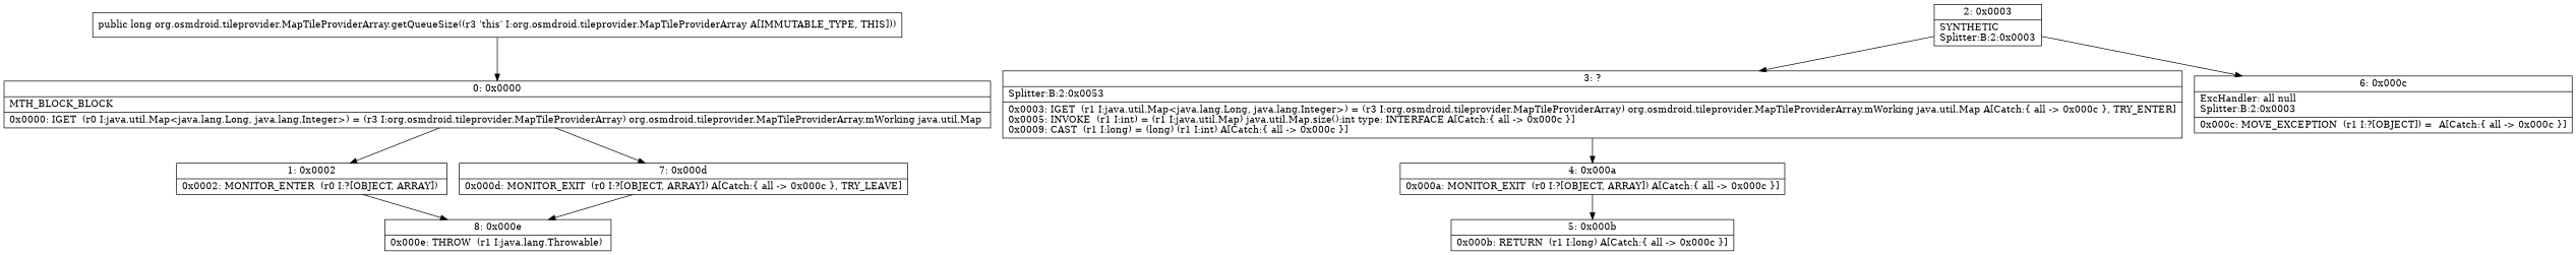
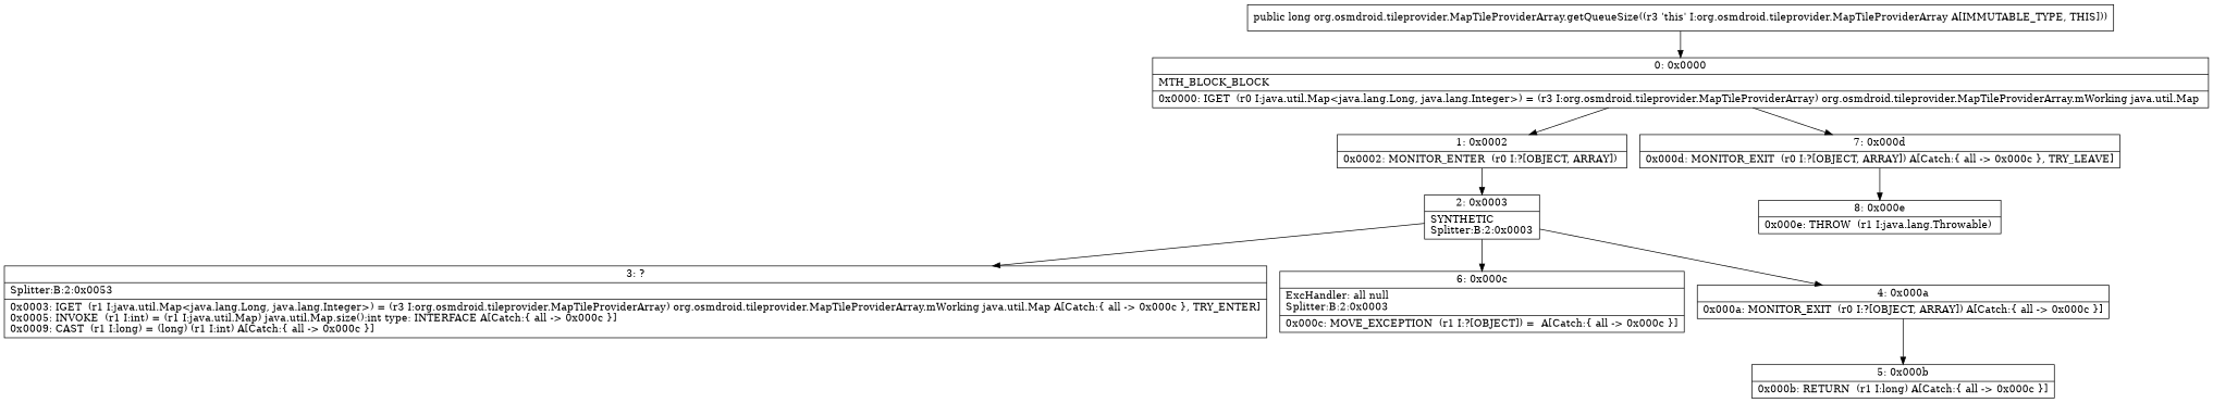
  digraph {
    node [shape=record]
    n1 [label="{0\:\ 0x0000|MTH_BLOCK_BLOCK\l|0x0000: IGET  (r0 I:java.util.Map\<java.lang.Long, java.lang.Integer\>) = (r3 I:org.osmdroid.tileprovider.MapTileProviderArray) org.osmdroid.tileprovider.MapTileProviderArray.mWorking java.util.Map \l}"]
    n2 [label="{1\:\ 0x0002|0x0002: MONITOR_ENTER  (r0 I:?[OBJECT, ARRAY]) \l}"]
    n3 [label="{7\:\ 0x000d|0x000d: MONITOR_EXIT  (r0 I:?[OBJECT, ARRAY]) A[Catch:\{ all \-\> 0x000c \}, TRY_LEAVE]\l}"]
    n4 [label="{2\:\ 0x0003|SYNTHETIC\lSplitter:B:2:0x0003\l}"]
    n5 [label="{3\:\ ?|Splitter:B:2:0x0053\l|0x0003: IGET  (r1 I:java.util.Map\<java.lang.Long, java.lang.Integer\>) = (r3 I:org.osmdroid.tileprovider.MapTileProviderArray) org.osmdroid.tileprovider.MapTileProviderArray.mWorking java.util.Map A[Catch:\{ all \-\> 0x000c \}, TRY_ENTER]\l0x0005: INVOKE  (r1 I:int) = (r1 I:java.util.Map) java.util.Map.size():int type: INTERFACE A[Catch:\{ all \-\> 0x000c \}]\l0x0009: CAST  (r1 I:long) = (long) (r1 I:int) A[Catch:\{ all \-\> 0x000c \}]\l}"]
    n6 [label="{6\:\ 0x000c|ExcHandler: all null\lSplitter:B:2:0x0003\l|0x000c: MOVE_EXCEPTION  (r1 I:?[OBJECT]) =  A[Catch:\{ all \-\> 0x000c \}]\l}"]
    n7 [label="{4\:\ 0x000a|0x000a: MONITOR_EXIT  (r0 I:?[OBJECT, ARRAY]) A[Catch:\{ all \-\> 0x000c \}]\l}"]
    n8 [label="{5\:\ 0x000b|0x000b: RETURN  (r1 I:long) A[Catch:\{ all \-\> 0x000c \}]\l}"]
    n9 [label="{8\:\ 0x000e|0x000e: THROW  (r1 I:java.lang.Throwable) \l}"]
    n10 [label="{public long org.osmdroid.tileprovider.MapTileProviderArray.getQueueSize((r3 'this' I:org.osmdroid.tileprovider.MapTileProviderArray A[IMMUTABLE_TYPE, THIS])) }"]
    n1 -> n2
    n1 -> n3
-   n2 -> n9
+   n2 -> n4
    n3 -> n9
    n4 -> n5
    n4 -> n6
-   n5 -> n7
+   n4 -> n7
    n7 -> n8
    n10 -> n1
  }
